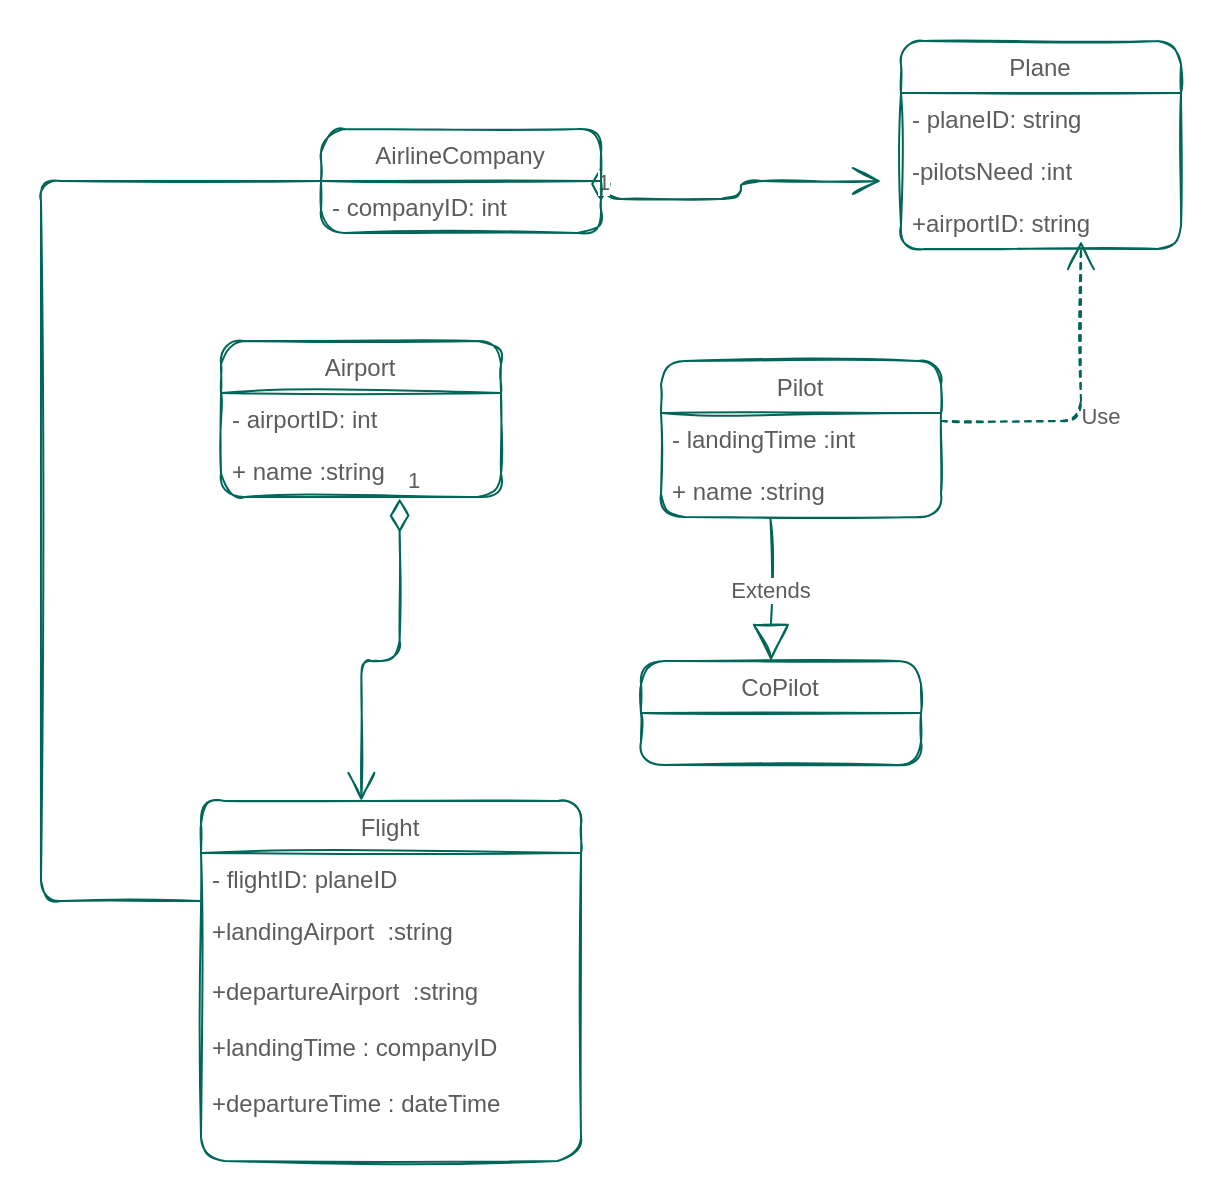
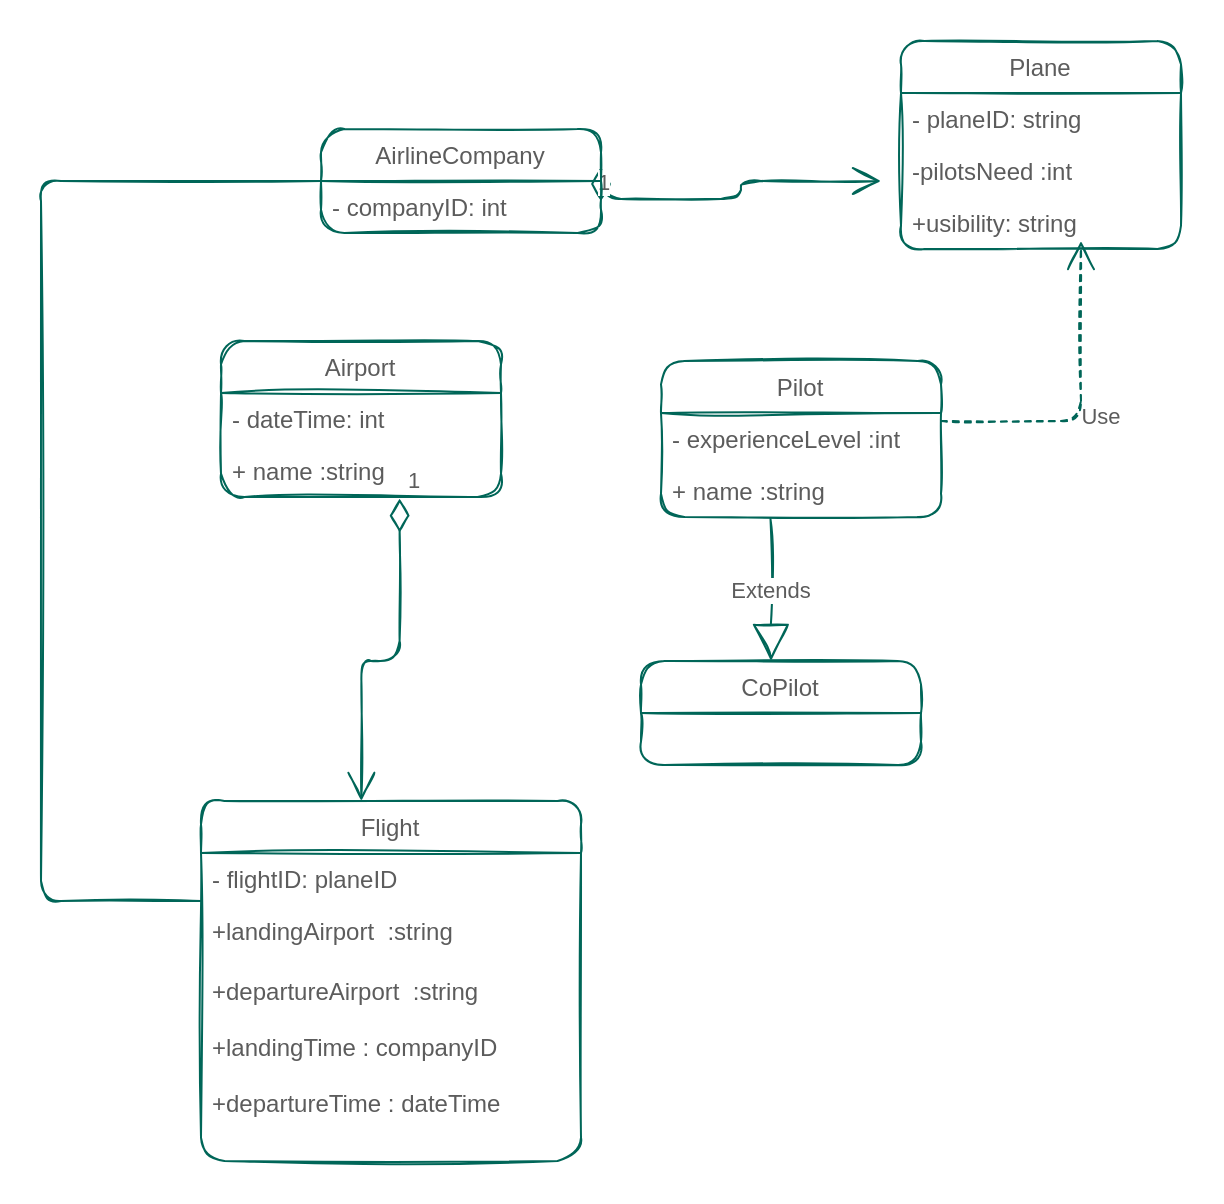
  <mxCell id="0" />
  <mxCell id="1" parent="0" />
  <mxCell id="2" value="Airport" style="swimlane;fontStyle=0;childLayout=stackLayout;horizontal=1;startSize=26;fillColor=none;horizontalStack=0;resizeParent=1;resizeParentMax=0;resizeLast=0;collapsible=1;marginBottom=0;sketch=1;rounded=1;strokeColor=#006658;fontColor=#5C5C5C;" vertex="1" parent="1"><mxGeometry x="110" y="170" width="140" height="78" as="geometry" /></mxCell>
- <mxCell id="3" value="- airportID: int" style="text;strokeColor=none;fillColor=none;align=left;verticalAlign=top;spacingLeft=4;spacingRight=4;overflow=hidden;rotatable=0;points=[[0,0.5],[1,0.5]];portConstraint=eastwest;sketch=1;rounded=1;fontColor=#5C5C5C;" vertex="1" parent="2"><mxGeometry y="26" width="140" height="26" as="geometry" /></mxCell>
+ <mxCell id="3" value="- dateTime: int" style="text;strokeColor=none;fillColor=none;align=left;verticalAlign=top;spacingLeft=4;spacingRight=4;overflow=hidden;rotatable=0;points=[[0,0.5],[1,0.5]];portConstraint=eastwest;sketch=1;rounded=1;fontColor=#5C5C5C;" vertex="1" parent="2"><mxGeometry y="26" width="140" height="26" as="geometry" /></mxCell>
  <mxCell id="4" value="+ name :string" style="text;strokeColor=none;fillColor=none;align=left;verticalAlign=top;spacingLeft=4;spacingRight=4;overflow=hidden;rotatable=0;points=[[0,0.5],[1,0.5]];portConstraint=eastwest;sketch=1;rounded=1;fontColor=#5C5C5C;" vertex="1" parent="2"><mxGeometry y="52" width="140" height="26" as="geometry" /></mxCell>
  <mxCell id="5" value="1" style="endArrow=open;html=1;endSize=12;startArrow=diamondThin;startSize=14;startFill=0;edgeStyle=orthogonalEdgeStyle;align=left;verticalAlign=bottom;rounded=1;entryX=0;entryY=0.5;entryDx=0;entryDy=0;sketch=1;strokeColor=#006658;fontColor=#5C5C5C;" edge="1" parent="1"><mxGeometry x="-1" y="3" relative="1" as="geometry"><mxPoint x="300" y="100" as="sourcePoint" /><mxPoint x="440" y="90" as="targetPoint" /><Array as="points"><mxPoint x="370" y="99" /><mxPoint x="370" y="90" /></Array></mxGeometry></mxCell>
  <mxCell id="6" value="Pilot" style="swimlane;fontStyle=0;childLayout=stackLayout;horizontal=1;startSize=26;fillColor=none;horizontalStack=0;resizeParent=1;resizeParentMax=0;resizeLast=0;collapsible=1;marginBottom=0;sketch=1;rounded=1;strokeColor=#006658;fontColor=#5C5C5C;" vertex="1" parent="1"><mxGeometry x="330" y="180" width="140" height="78" as="geometry" /></mxCell>
- <mxCell id="7" value="- landingTime :int" style="text;strokeColor=none;fillColor=none;align=left;verticalAlign=top;spacingLeft=4;spacingRight=4;overflow=hidden;rotatable=0;points=[[0,0.5],[1,0.5]];portConstraint=eastwest;sketch=1;rounded=1;fontColor=#5C5C5C;" vertex="1" parent="6"><mxGeometry y="26" width="140" height="26" as="geometry" /></mxCell>
+ <mxCell id="7" value="- experienceLevel :int" style="text;strokeColor=none;fillColor=none;align=left;verticalAlign=top;spacingLeft=4;spacingRight=4;overflow=hidden;rotatable=0;points=[[0,0.5],[1,0.5]];portConstraint=eastwest;sketch=1;rounded=1;fontColor=#5C5C5C;" vertex="1" parent="6"><mxGeometry y="26" width="140" height="26" as="geometry" /></mxCell>
  <mxCell id="8" value="+ name :string" style="text;strokeColor=none;fillColor=none;align=left;verticalAlign=top;spacingLeft=4;spacingRight=4;overflow=hidden;rotatable=0;points=[[0,0.5],[1,0.5]];portConstraint=eastwest;sketch=1;rounded=1;fontColor=#5C5C5C;" vertex="1" parent="6"><mxGeometry y="52" width="140" height="26" as="geometry" /></mxCell>
  <mxCell id="9" value="Extends" style="endArrow=block;endSize=16;endFill=0;html=1;rounded=1;exitX=0.391;exitY=1.035;exitDx=0;exitDy=0;exitPerimeter=0;sketch=1;strokeColor=#006658;fontColor=#5C5C5C;" edge="1" parent="1" source="8"><mxGeometry width="160" relative="1" as="geometry"><mxPoint x="320" y="270" as="sourcePoint" /><mxPoint x="385" y="330" as="targetPoint" /></mxGeometry></mxCell>
  <mxCell id="10" value="CoPilot" style="swimlane;fontStyle=0;childLayout=stackLayout;horizontal=1;startSize=26;fillColor=none;horizontalStack=0;resizeParent=1;resizeParentMax=0;resizeLast=0;collapsible=1;marginBottom=0;sketch=1;rounded=1;strokeColor=#006658;fontColor=#5C5C5C;" vertex="1" parent="1"><mxGeometry x="320" y="330" width="140" height="52" as="geometry" /></mxCell>
  <mxCell id="11" value="AirlineCompany" style="swimlane;fontStyle=0;childLayout=stackLayout;horizontal=1;startSize=26;fillColor=none;horizontalStack=0;resizeParent=1;resizeParentMax=0;resizeLast=0;collapsible=1;marginBottom=0;sketch=1;rounded=1;strokeColor=#006658;fontColor=#5C5C5C;" vertex="1" parent="1"><mxGeometry x="160" y="64" width="140" height="52" as="geometry" /></mxCell>
  <mxCell id="12" value="- companyID: int" style="text;strokeColor=none;fillColor=none;align=left;verticalAlign=top;spacingLeft=4;spacingRight=4;overflow=hidden;rotatable=0;points=[[0,0.5],[1,0.5]];portConstraint=eastwest;sketch=1;rounded=1;fontColor=#5C5C5C;" vertex="1" parent="11"><mxGeometry y="26" width="140" height="26" as="geometry" /></mxCell>
  <mxCell id="13" value="Flight" style="swimlane;fontStyle=0;childLayout=stackLayout;horizontal=1;startSize=26;fillColor=none;horizontalStack=0;resizeParent=1;resizeParentMax=0;resizeLast=0;collapsible=1;marginBottom=0;sketch=1;rounded=1;strokeColor=#006658;fontColor=#5C5C5C;" vertex="1" parent="1"><mxGeometry x="100" y="400" width="190" height="180" as="geometry" /></mxCell>
  <mxCell id="14" value="- flightID: planeID" style="text;strokeColor=none;fillColor=none;align=left;verticalAlign=top;spacingLeft=4;spacingRight=4;overflow=hidden;rotatable=0;points=[[0,0.5],[1,0.5]];portConstraint=eastwest;sketch=1;rounded=1;fontColor=#5C5C5C;" vertex="1" parent="13"><mxGeometry y="26" width="190" height="26" as="geometry" /></mxCell>
  <mxCell id="15" value="+landingAirport  :string" style="text;strokeColor=none;fillColor=none;align=left;verticalAlign=top;spacingLeft=4;spacingRight=4;overflow=hidden;rotatable=0;points=[[0,0.5],[1,0.5]];portConstraint=eastwest;sketch=1;rounded=1;fontColor=#5C5C5C;" vertex="1" parent="13"><mxGeometry y="52" width="190" height="30" as="geometry" /></mxCell>
  <mxCell id="16" value="+departureAirport  :string&#10;&#10;+landingTime : companyID&#10;&#10;+departureTime : dateTime" style="text;strokeColor=none;fillColor=none;align=left;verticalAlign=top;spacingLeft=4;spacingRight=4;overflow=hidden;rotatable=0;points=[[0,0.5],[1,0.5]];portConstraint=eastwest;sketch=1;rounded=1;fontColor=#5C5C5C;" vertex="1" parent="13"><mxGeometry y="82" width="190" height="98" as="geometry" /></mxCell>
  <mxCell id="17" value="Plane" style="swimlane;fontStyle=0;childLayout=stackLayout;horizontal=1;startSize=26;fillColor=none;horizontalStack=0;resizeParent=1;resizeParentMax=0;resizeLast=0;collapsible=1;marginBottom=0;sketch=1;rounded=1;strokeColor=#006658;fontColor=#5C5C5C;" vertex="1" parent="1"><mxGeometry x="450" y="20" width="140" height="104" as="geometry" /></mxCell>
  <mxCell id="18" value="- planeID: string" style="text;strokeColor=none;fillColor=none;align=left;verticalAlign=top;spacingLeft=4;spacingRight=4;overflow=hidden;rotatable=0;points=[[0,0.5],[1,0.5]];portConstraint=eastwest;sketch=1;rounded=1;fontColor=#5C5C5C;" vertex="1" parent="17"><mxGeometry y="26" width="140" height="26" as="geometry" /></mxCell>
  <mxCell id="19" value="-pilotsNeed :int" style="text;strokeColor=none;fillColor=none;align=left;verticalAlign=top;spacingLeft=4;spacingRight=4;overflow=hidden;rotatable=0;points=[[0,0.5],[1,0.5]];portConstraint=eastwest;sketch=1;rounded=1;fontColor=#5C5C5C;" vertex="1" parent="17"><mxGeometry y="52" width="140" height="26" as="geometry" /></mxCell>
- <mxCell id="20" value="+airportID: string" style="text;strokeColor=none;fillColor=none;align=left;verticalAlign=top;spacingLeft=4;spacingRight=4;overflow=hidden;rotatable=0;points=[[0,0.5],[1,0.5]];portConstraint=eastwest;sketch=1;rounded=1;fontColor=#5C5C5C;" vertex="1" parent="17"><mxGeometry y="78" width="140" height="26" as="geometry" /></mxCell>
+ <mxCell id="20" value="+usibility: string" style="text;strokeColor=none;fillColor=none;align=left;verticalAlign=top;spacingLeft=4;spacingRight=4;overflow=hidden;rotatable=0;points=[[0,0.5],[1,0.5]];portConstraint=eastwest;sketch=1;rounded=1;fontColor=#5C5C5C;" vertex="1" parent="17"><mxGeometry y="78" width="140" height="26" as="geometry" /></mxCell>
  <mxCell id="21" value="Use" style="endArrow=open;endSize=12;dashed=1;html=1;rounded=1;sketch=1;strokeColor=#006658;fontColor=#5C5C5C;" edge="1" parent="1"><mxGeometry x="-0.095" y="-10" width="160" relative="1" as="geometry"><mxPoint x="470" y="210" as="sourcePoint" /><mxPoint x="540" y="120" as="targetPoint" /><Array as="points"><mxPoint x="540" y="210" /></Array><mxPoint as="offset" /></mxGeometry></mxCell>
  <mxCell id="22" value="1" style="endArrow=open;html=1;endSize=12;startArrow=diamondThin;startSize=14;startFill=0;edgeStyle=orthogonalEdgeStyle;align=left;verticalAlign=bottom;rounded=1;exitX=0.638;exitY=1.031;exitDx=0;exitDy=0;exitPerimeter=0;entryX=0.422;entryY=0;entryDx=0;entryDy=0;entryPerimeter=0;sketch=1;strokeColor=#006658;fontColor=#5C5C5C;" edge="1" parent="1" source="4" target="13"><mxGeometry x="-1" y="3" relative="1" as="geometry"><mxPoint x="310" y="110" as="sourcePoint" /><mxPoint x="196" y="440" as="targetPoint" /><Array as="points"><mxPoint x="199" y="330" /><mxPoint x="180" y="330" /></Array></mxGeometry></mxCell>
  <mxCell id="23" value="" style="endArrow=none;html=1;rounded=1;entryX=0;entryY=0.5;entryDx=0;entryDy=0;sketch=1;strokeColor=#006658;fontColor=#5C5C5C;" edge="1" parent="1" target="11"><mxGeometry width="50" height="50" relative="1" as="geometry"><mxPoint x="100" y="450" as="sourcePoint" /><mxPoint x="220" y="290" as="targetPoint" /><Array as="points"><mxPoint x="20" y="450" /><mxPoint x="20" y="90" /></Array></mxGeometry></mxCell>
